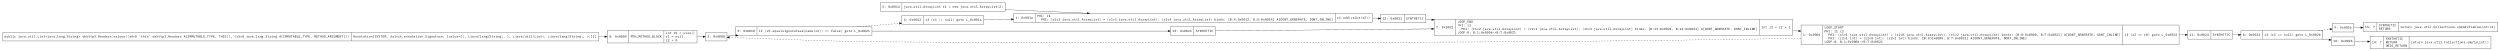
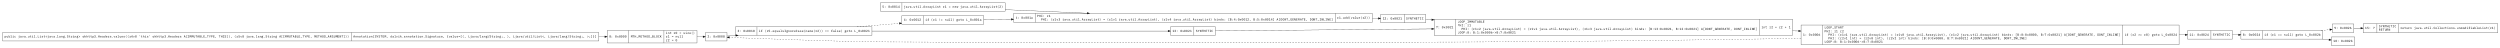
  digraph {
    fontname="IBM Plex Mono"
    rankdir=LR
    node [fontname="IBM Plex Mono" shape=record]
    edge [fontname="IBM Plex Mono"]
    n1 [label="{0\:\ 0x0000|MTH_METHOD_BLOCK\l|int r0 = size()\lr1 = null\lr2 = 0\l}"]
    n2 [label="{2\:\ 0x0008}"]
    n3 [label="{1\:\ 0x0006|LOOP_START\lPHI: r1 r2 \l  PHI: (r1v1 java.util.ArrayList) = (r1v0 java.util.ArrayList), (r1v2 java.util.ArrayList) binds: [B:0:0x0000, B:7:0x0021] A[DONT_GENERATE, DONT_INLINE]\l  PHI: (r2v1 int) = (r2v0 int), (r2v2 int) binds: [B:0:0x0000, B:7:0x0021] A[DONT_GENERATE, DONT_INLINE]\lLOOP:0: B:1:0x0006\-\>B:7:0x0021\l|if (r2 \>= r0) goto L_0x0024\l}"]
    n4 [label="{11\:\ 0x0024|SYNTHETIC\l}"]
    n5 [label="{3\:\ 0x0010|if (r5.equalsIgnoreCase(name(r2)) == false) goto L_0x0021\l}"]
    n6 [label="{8\:\ 0x0024|if (r1 == null) goto L_0x002b\l}"]
    n7 [label="{4\:\ 0x0012|if (r1 != null) goto L_0x001a\l}"]
    n8 [label="{13\:\ 0x0021|SYNTHETIC\l}"]
    n9 [label="{6\:\ 0x001a|PHI: r1 \l  PHI: (r1v3 java.util.ArrayList) = (r1v1 java.util.ArrayList), (r1v4 java.util.ArrayList) binds: [B:4:0x0012, B:5:0x0014] A[DONT_GENERATE, DONT_INLINE]\l|r1.add(value(r2))\l}"]
-   n10 [label="{7\:\ 0x0021|LOOP_END\lPHI: r1 \l  PHI: (r1v2 java.util.ArrayList) = (r1v1 java.util.ArrayList), (r1v3 java.util.ArrayList) binds: [B:13:0x0021, B:12:0x0021] A[DONT_GENERATE, DONT_INLINE]\lLOOP:0: B:1:0x0006\-\>B:7:0x0021\l|int r2 = r2 + 1\l}"]
+   n10 [label="{7\:\ 0x0021|LOOP_IMMUTABLE\lPHI: r1 \l  PHI: (r1v2 java.util.ArrayList) = (r1v1 java.util.ArrayList), (r1v3 java.util.ArrayList) binds: [B:13:0x0021, B:12:0x0021] A[DONT_GENERATE, DONT_INLINE]\lLOOP:0: B:1:0x0006\-\>B:7:0x0021\l|int r2 = r2 + 1\l}"]
    n11 [label="{5\:\ 0x0014|java.util.ArrayList r1 = new java.util.ArrayList(2)\l}"]
    n12 [label="{12\:\ 0x0021|SYNTHETIC\l}"]
    n13 [label="{9\:\ 0x0026}"]
    n14 [label="{10\:\ 0x002b}"]
    n15 [label="{15\:\ ?|SYNTHETIC\lRETURN\l|return java.util.Collections.unmodifiableList(r1)\l}"]
-   n16 [label="{14\:\ ?|SYNTHETIC\lRETURN\lORIG_RETURN\l|return java.util.Collections.emptyList()\l}"]
    n17 [label="{public java.util.List\<java.lang.String\> okhttp3.Headers.values((r4v0 'this' okhttp3.Headers A[IMMUTABLE_TYPE, THIS]), (r5v0 java.lang.String A[IMMUTABLE_TYPE, METHOD_ARGUMENT]))  | Annotation[SYSTEM, dalvik.annotation.Signature, \{value=[(, Ljava\/lang\/String;, ), Ljava\/util\/List\<, Ljava\/lang\/String;, \>;]\}]\l}"]
    n1 -> n2
    n2 -> n5
    n3 -> n2 [style=dashed]
    n3 -> n4
    n4 -> n6
    n5 -> n7 [style=dashed]
    n5 -> n8
    n6 -> n13 [style=dashed]
    n6 -> n14
    n7 -> n9
    n8 -> n10
    n9 -> n12
    n10 -> n3
    n11 -> n9
    n12 -> n10
    n13 -> n15
-   n14 -> n16
    n17 -> n1
  }
